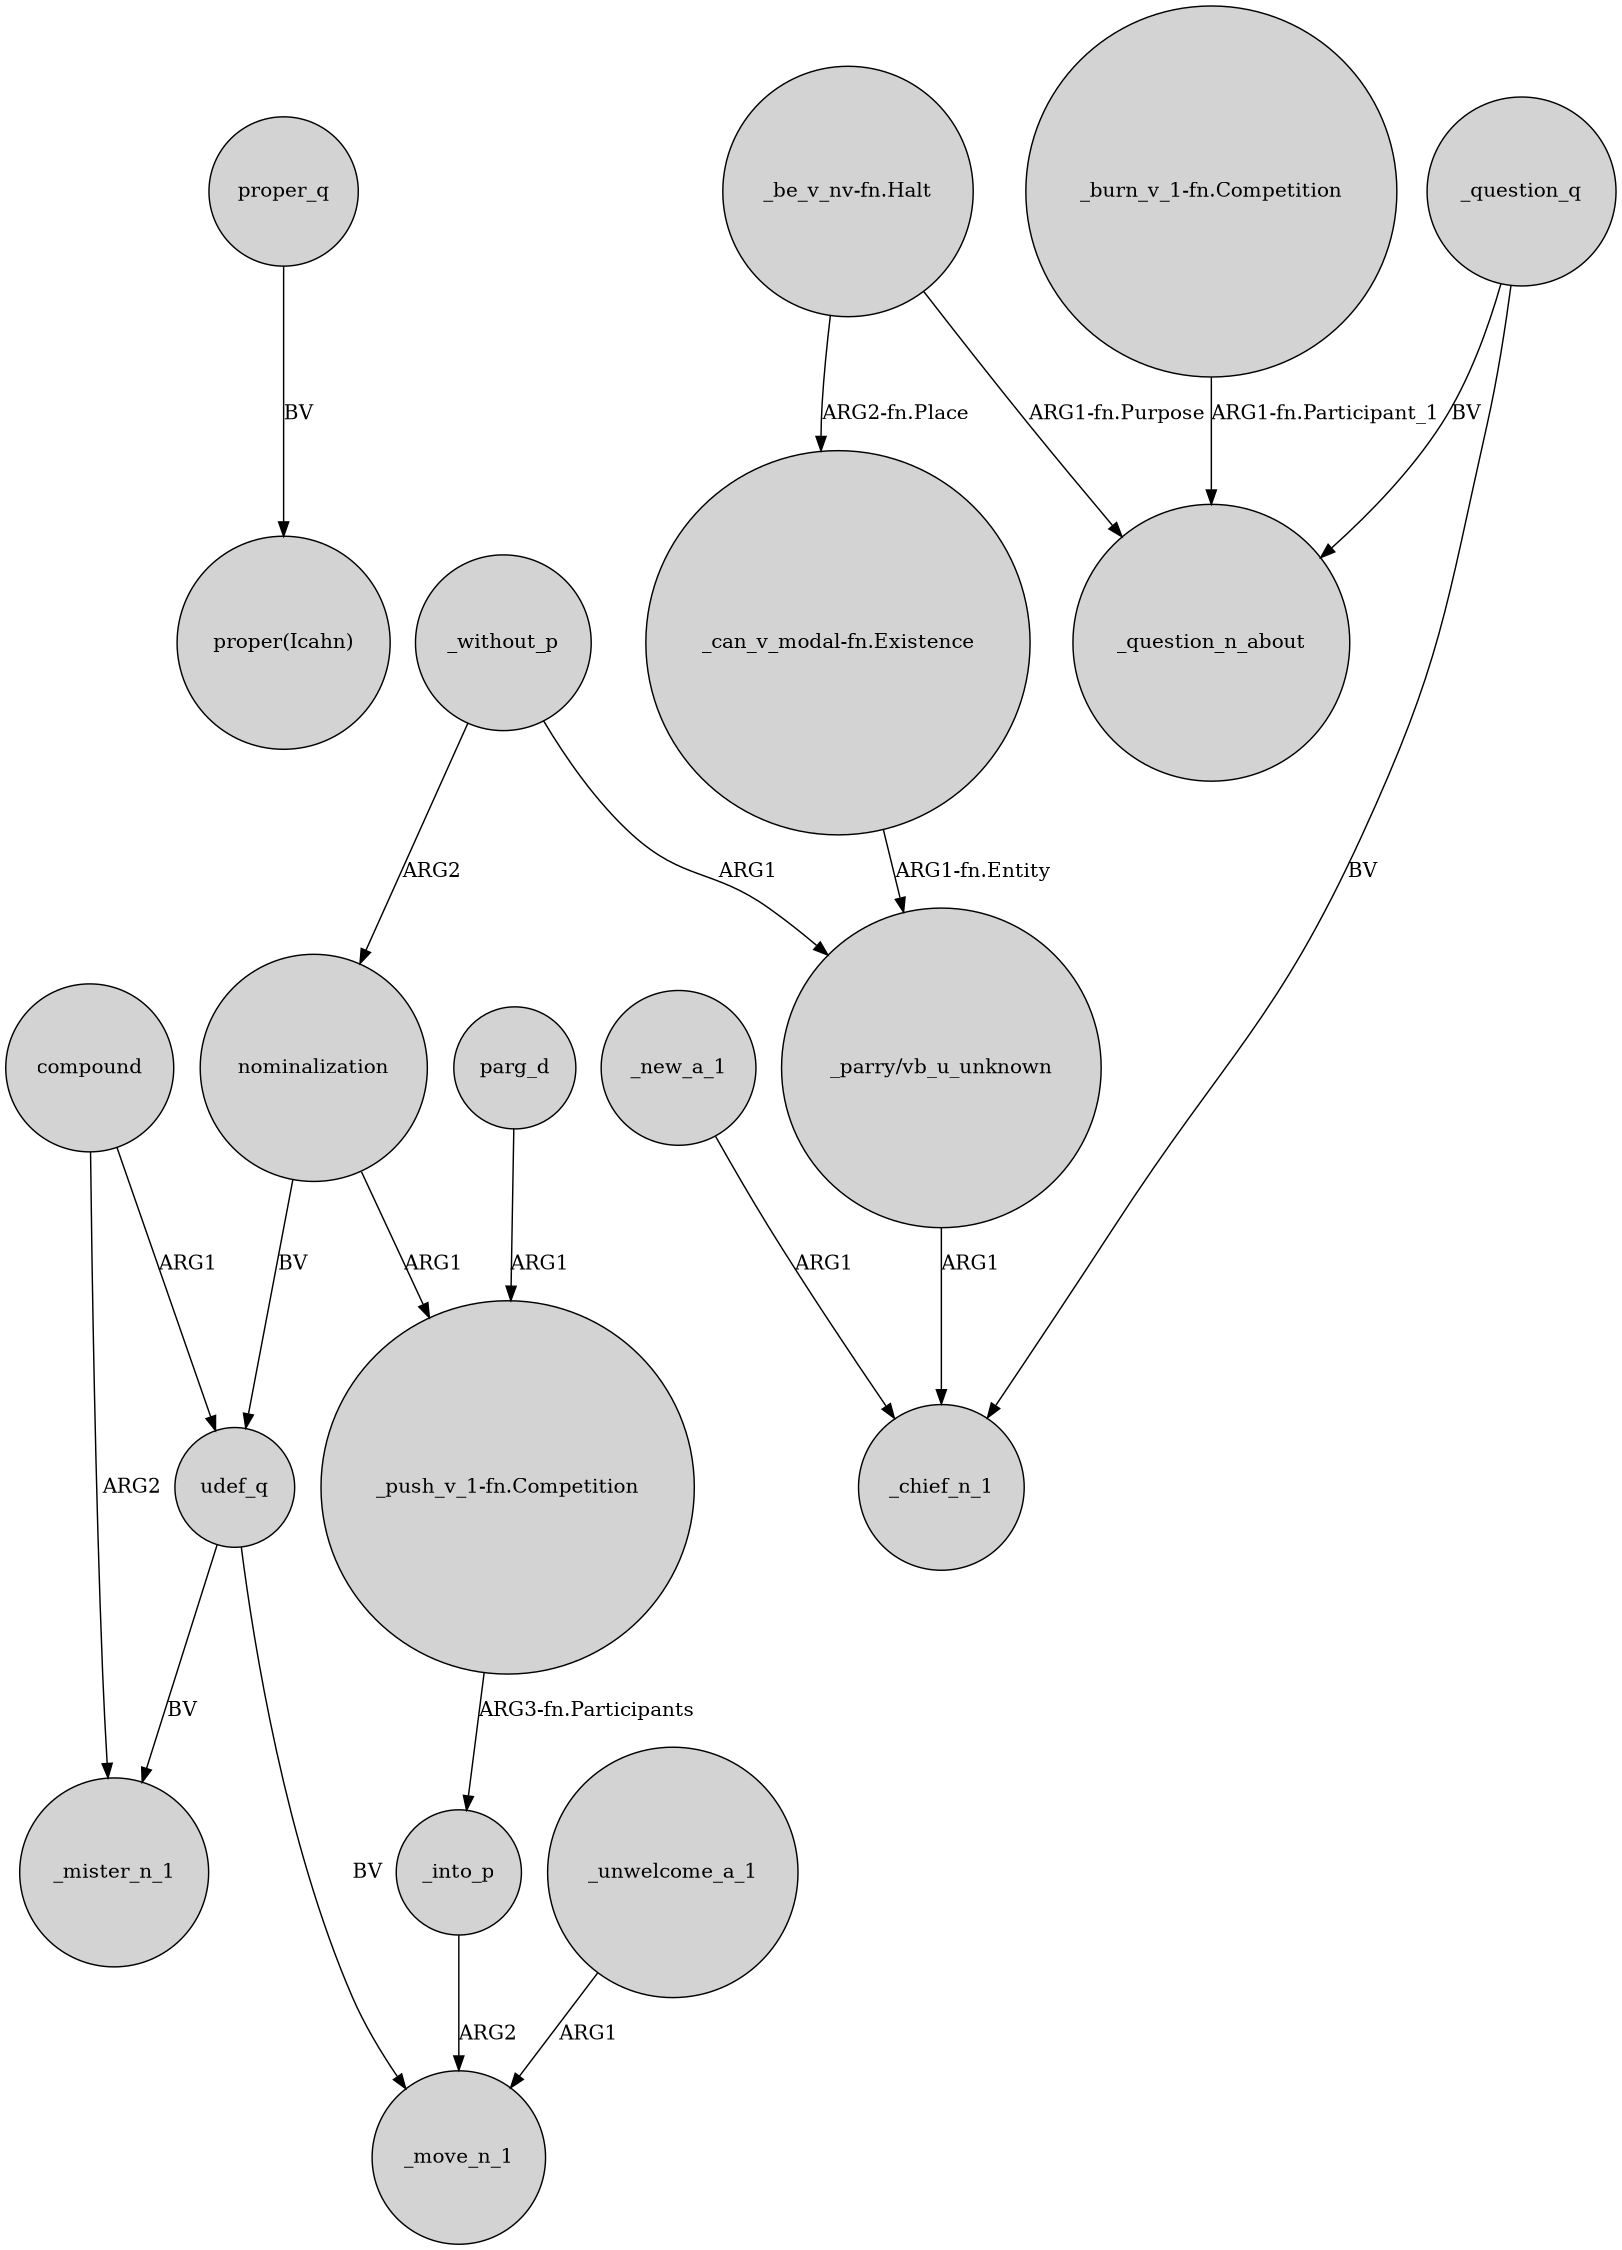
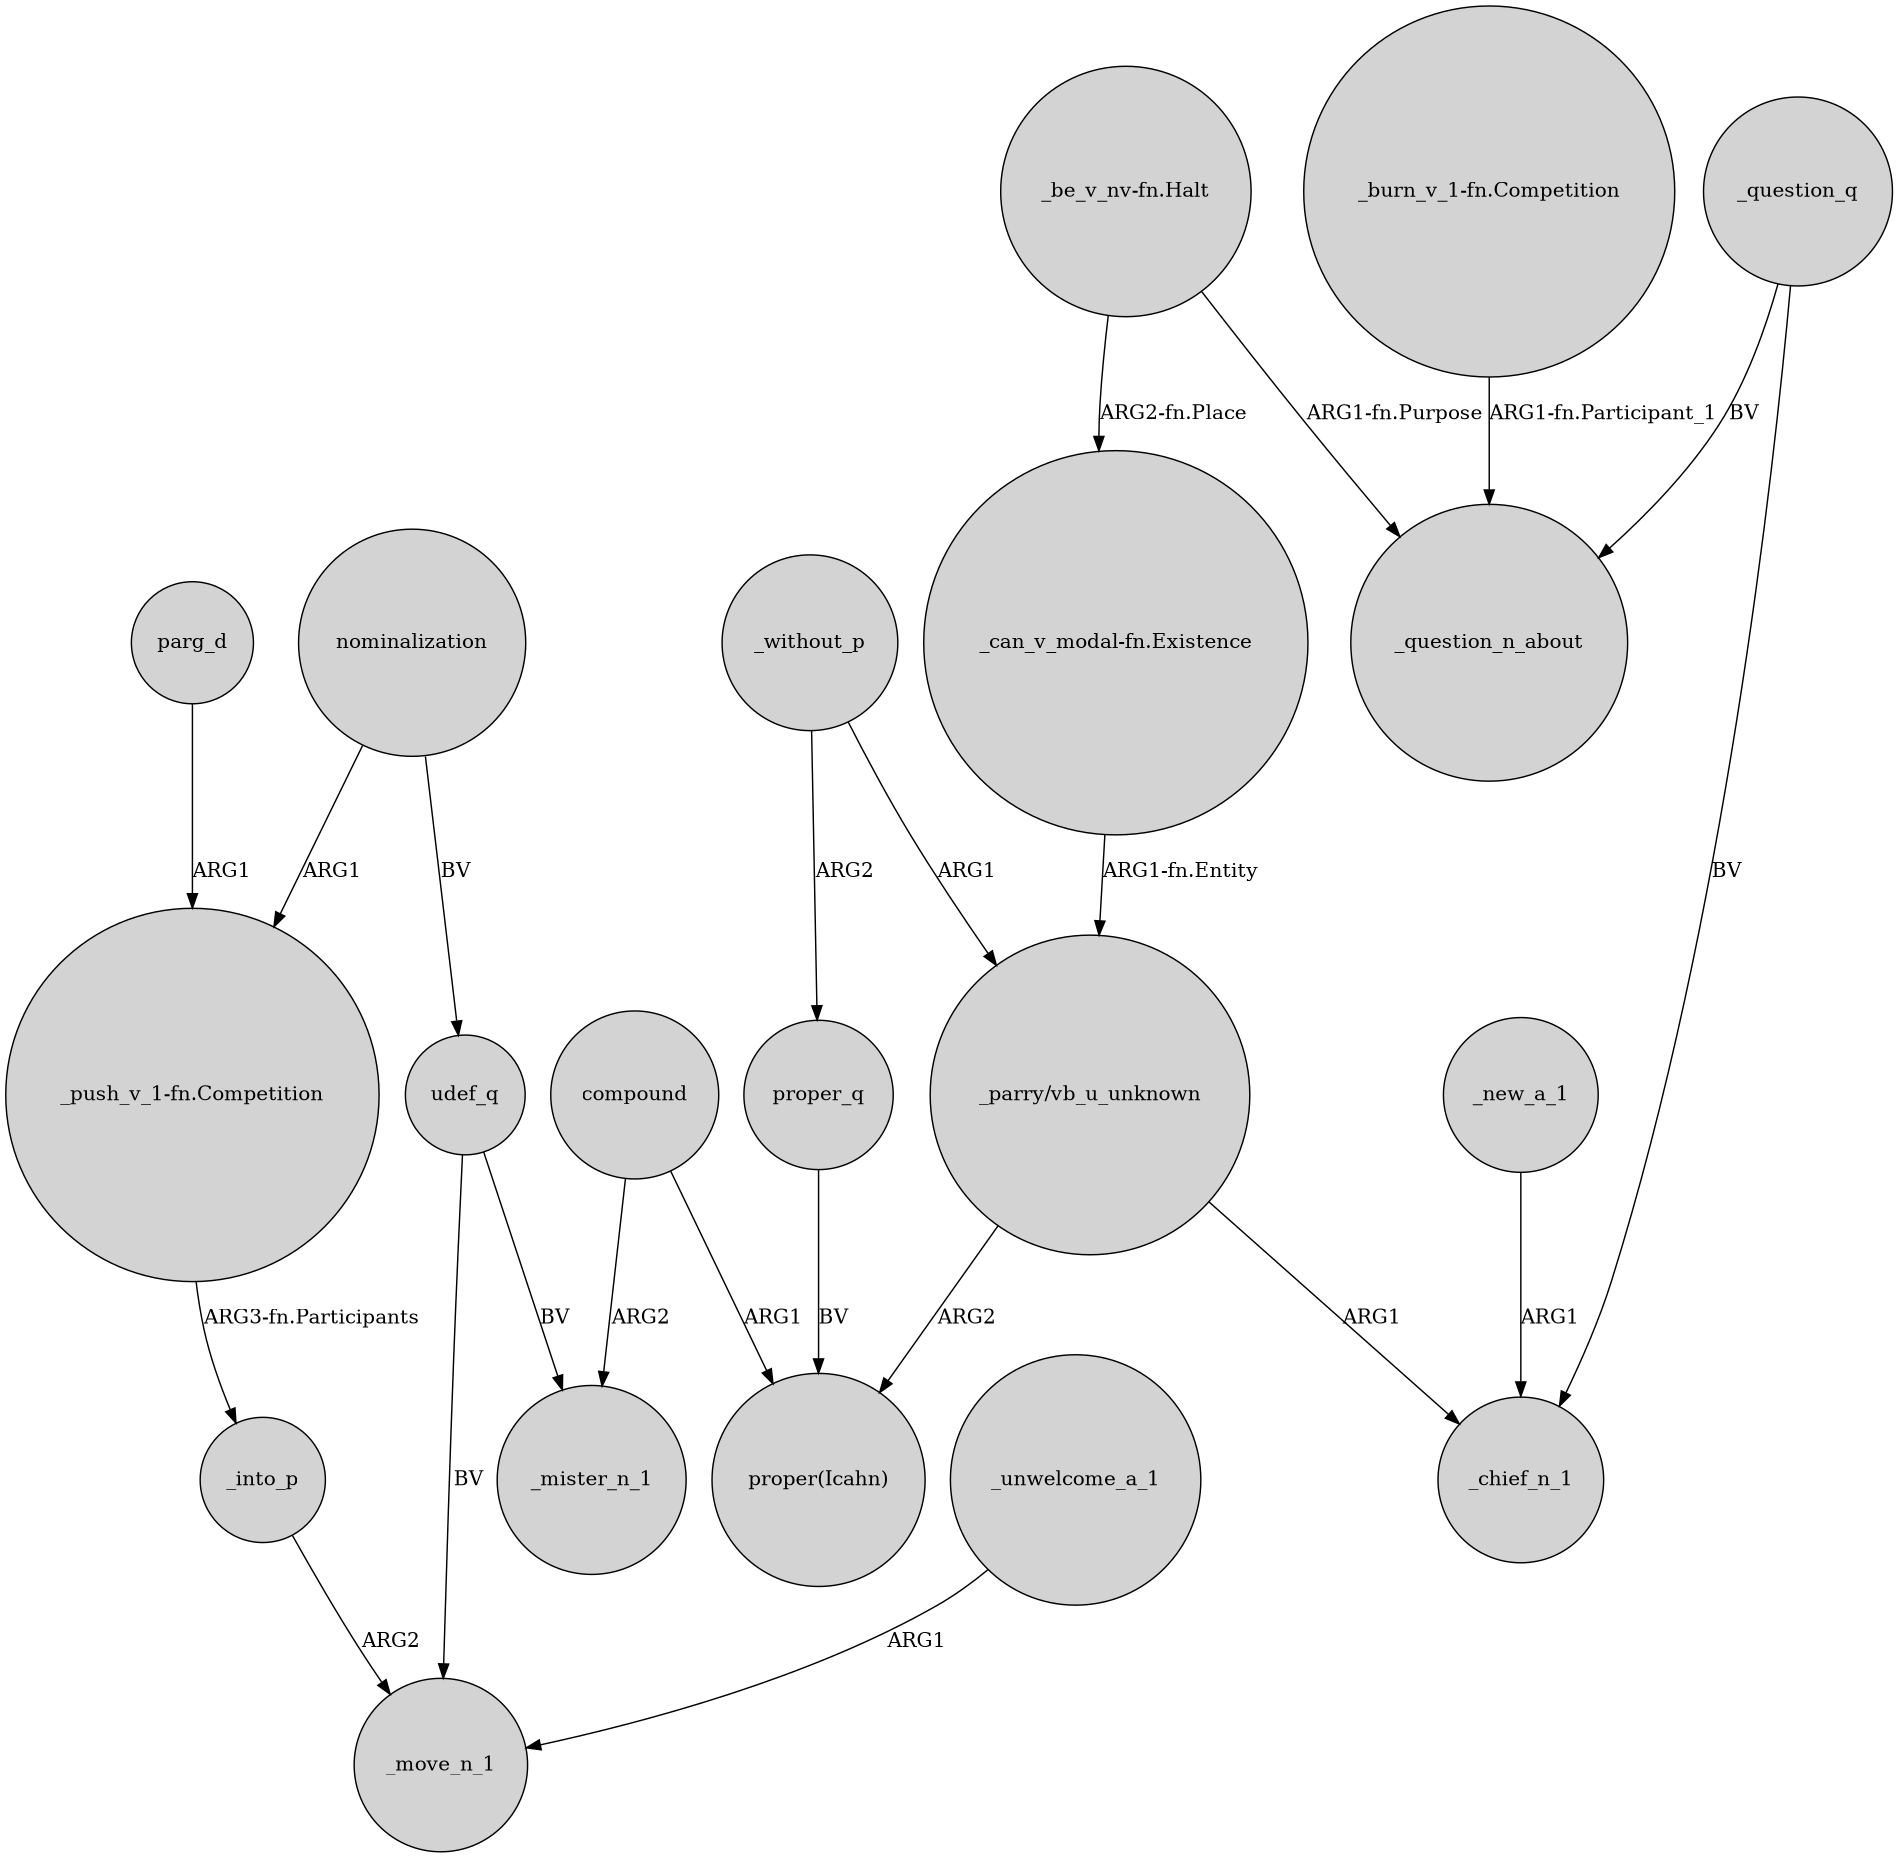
  digraph {
    node [shape=circle style=filled]
    n1 [label="proper(Icahn)"]
    compound
    _mister_n_1
    udef_q
    _move_n_1
    nominalization
    "_push_v_1-fn.Competition"
    _into_p
    n9 [label=_question_q]
    _question_n_about
    _chief_n_1
    "_be_v_nv-fn.Halt"
    "_can_v_modal-fn.Existence"
    "_parry/vb_u_unknown"
    _without_p
    "_burn_v_1-fn.Competition"
    _new_a_1
    _unwelcome_a_1
    parg_d
    proper_q
-   compound -> udef_q [label=ARG1]
+   compound -> n1 [label=ARG1]
    compound -> _mister_n_1 [label=ARG2]
    udef_q -> _mister_n_1 [label=BV]
    udef_q -> _move_n_1 [label=BV]
    nominalization -> udef_q [label=BV]
    nominalization -> "_push_v_1-fn.Competition" [label=ARG1]
    "_push_v_1-fn.Competition" -> _into_p [label="ARG3-fn.Participants"]
    _into_p -> _move_n_1 [label=ARG2]
    n9 -> _question_n_about [label=BV]
    n9 -> _chief_n_1 [label=BV]
    "_be_v_nv-fn.Halt" -> _question_n_about [label="ARG1-fn.Purpose"]
    "_be_v_nv-fn.Halt" -> "_can_v_modal-fn.Existence" [label="ARG2-fn.Place"]
    "_can_v_modal-fn.Existence" -> "_parry/vb_u_unknown" [label="ARG1-fn.Entity"]
+   "_parry/vb_u_unknown" -> n1 [label=ARG2]
    "_parry/vb_u_unknown" -> _chief_n_1 [label=ARG1]
-   _without_p -> nominalization [label=ARG2]
+   _without_p -> proper_q [label=ARG2]
    _without_p -> "_parry/vb_u_unknown" [label=ARG1]
    "_burn_v_1-fn.Competition" -> _question_n_about [label="ARG1-fn.Participant_1"]
    _new_a_1 -> _chief_n_1 [label=ARG1]
    _unwelcome_a_1 -> _move_n_1 [label=ARG1]
    parg_d -> "_push_v_1-fn.Competition" [label=ARG1]
    proper_q -> n1 [label=BV]
  }
